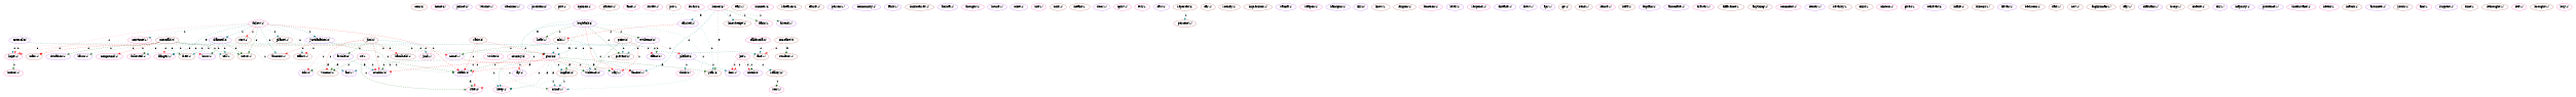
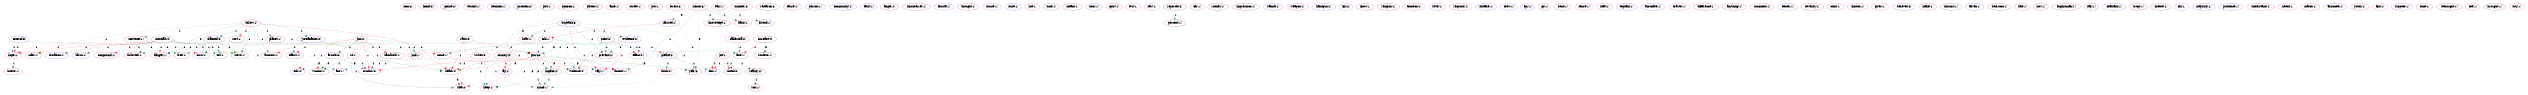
  digraph {
    node [color=brown]
    edge [arrowhead=normal color=teal style=dashed]
    n1 [label="com(2)"]
    n2 [color=deeppink label="home(2)"]
    n3 [color=purple label="police(2)"]
    n4 [color=deeppink label="verdict(1)"]
    n5 [color=purple label="decision(1)"]
    n6 [color=purple label="problem(2)"]
    n7 [label="pitt(1)"]
    n8 [color=deeppink label="opinion(1)"]
    n9 [label="parent(1)"]
    n10 [color=deeppink label="amd(1)"]
    n11 [color=deeppink label="street(1)"]
    n12 [label="put(1)"]
    n13 [color=deeppink label="stress(2)"]
    n14 [color=purple label="control(5)"]
    n15 [color=deeppink label="hope(1)"]
    n16 [label="fine(1)"]
    n17 [color=deeppink label="intent(1)"]
    n18 [label="earl(1)"]
    n19 [color=deeppink label="number(2)"]
    n20 [label="increase(4)"]
    n21 [label="student(1)"]
    n22 [label="research(2)"]
    n23 [label="cause(1)"]
    n24 [color=purple label="person(1)"]
    n25 [color=purple label="community(1)"]
    n26 [color=purple label="fault(1)"]
+   n27 [label="anger(1)"]
    n28 [label="misinterret(1)"]
    n29 [color=purple label="florida(1)"]
    n30 [color=deeppink label="thought(1)"]
    n31 [color=purple label="house(1)"]
    n32 [label="jim(2)"]
    n33 [color=deeppink label="jmd(1)"]
    n34 [color=purple label="article(3)"]
    n35 [color=purple label="edu(2)"]
    n36 [label="vmcms(1)"]
    n37 [label="handheld(1)"]
    n38 [color=purple label="csuohio(2)"]
    n39 [color=purple label="cube(1)"]
    n40 [color=deeppink label="use(1)"]
    n41 [label="hold(1)"]
    n42 [label="meant(1)"]
    n43 [color=deeppink label="country(2)"]
    n44 [color=purple label="lay(1)"]
    n45 [color=purple label="death(4)"]
    n46 [color=deeppink label="rate(2)"]
    n47 [color=purple label="door(1)"]
    n48 [color=deeppink label="cphv(1)"]
    n49 [color=deeppink label="follow(1)"]
    n50 [label="planet(1)"]
    n51 [color=purple label="claimed(2)"]
    n52 [label="news(1)"]
    n53 [color=deeppink label="convince(1)"]
    n54 [color=deeppink label="danger(1)"]
    n55 [color=purple label="justification(2)"]
    n56 [label="man(1)"]
    n57 [label="sort(1)"]
    n58 [label="amount(1)"]
    n59 [label="effort(1)"]
    n60 [color=deeppink label="gun(23)"]
    n61 [color=deeppink label="followed(1)"]
    n62 [label="tell(1)"]
    n63 [label="free(1)"]
    n64 [color=purple label="burn(1)"]
    n65 [label="year(3)"]
    n66 [label="impact(2)"]
    n67 [color=purple label="violence(2)"]
    n68 [color=purple label="way(1)"]
    n69 [color=deeppink label="crime(1)"]
    n70 [color=deeppink label="keep(1)"]
    n71 [color=deeppink label="evil(1)"]
    n72 [label="cdc(1)"]
    n73 [color=purple label="come(1)"]
    n74 [color=deeppink label="access(1)"]
    n75 [color=purple label="carried(1)"]
    n76 [color=purple label="act(1)"]
    n77 [color=deeppink label="joe(1)"]
    n78 [label="reality(2)"]
    n79 [color=purple label="check(2)"]
    n80 [color=purple label="don(1)"]
    n81 [color=deeppink label="son(1)"]
    n82 [color=purple label="saw(1)"]
    n83 [label="reported(2)"]
    n84 [label="percent(1)"]
    n85 [label="car(1)"]
    n86 [color=deeppink label="school(8)"]
    n87 [label="knowledge(1)"]
    n88 [color=deeppink label="basis(1)"]
    n89 [color=purple label="friend(1)"]
    n90 [label="rodney(1)"]
    n91 [label="impression(1)"]
    n92 [label="messiah(4)"]
    n93 [color=purple label="situation(1)"]
    n94 [color=purple label="harm(1)"]
    n95 [color=deeppink label="compound(1)"]
    n96 [color=purple label="wanna(1)"]
    n97 [color=deeppink label="weapon(1)"]
    n98 [color=purple label="handgun(1)"]
    n99 [color=purple label="kill(2)"]
    n100 [label="know(1)"]
    n101 [label="religion(1)"]
    n102 [color=deeppink label="emotion(1)"]
    n103 [color=purple label="level(1)"]
    n104 [color=deeppink label="respond(1)"]
    n105 [color=purple label="disease(1)"]
    n106 [color=purple label="blew(1)"]
    n107 [color=purple label="apr(1)"]
    n108 [label="go(1)"]
    n109 [label="send(1)"]
    n110 [color=deeppink label="sense(1)"]
    n111 [label="idea(1)"]
    n112 [color=purple label="explain(1)"]
    n113 [color=purple label="associate(1)"]
    n114 [color=deeppink label="drawer(1)"]
    n115 [color=purple label="evidence(2)"]
    n116 [color=purple label="please(2)"]
    n117 [color=purple label="effect(2)"]
    n118 [label="prevent(2)"]
    n119 [color=deeppink label="think(2)"]
    n120 [color=purple label="buyback(6)"]
    n121 [color=deeppink label="heat(1)"]
    n122 [label="difference(1)"]
    n123 [label="ratio(2)"]
    n124 [label="point(2)"]
    n125 [color=deeppink label="california(2)"]
    n126 [label="anything(1)"]
    n127 [color=deeppink label="comment(1)"]
    n128 [color=purple label="center(1)"]
    n129 [label="severity(1)"]
    n130 [label="child(1)"]
    n131 [color=deeppink label="clinton(1)"]
    n132 [color=deeppink label="gives(1)"]
    n133 [color=purple label="believed(2)"]
    n134 [color=deeppink label="re(1)"]
    n135 [label="make(1)"]
    n136 [label="discuss(1)"]
    n137 [color=purple label="haven(1)"]
    n138 [label="bedroom(1)"]
    n139 [label="dad(1)"]
    n140 [label="nov(1)"]
    n141 [label="englishman(1)"]
    n142 [label="day(1)"]
    n143 [color=purple label="chatham(1)"]
    n144 [label="troop(1)"]
    n145 [label="cheese(1)"]
    n146 [color=purple label="bill(1)"]
    n147 [color=purple label="majority(1)"]
    n148 [color=purple label="presence(1)"]
    n149 [color=deeppink label="understand(1)"]
    n150 [color=deeppink label="needs(1)"]
    n151 [color=deeppink label="writes(3)"]
    n152 [label="match(1)"]
    n153 [color=purple label="assumed(1)"]
    n154 [label="youth(1)"]
    n155 [color=deeppink label="find(1)"]
    n156 [color=purple label="suspect(1)"]
    n157 [label="time(1)"]
    n158 [label="rethought(1)"]
    n159 [color=deeppink label="see(1)"]
    n160 [label="brought(1)"]
    n161 [color=deeppink label="buy(1)"]
    n14 -> n15 [label=1 style=dotted]
    n14 -> n15 [color=red label=1 style=dotted]
    n14 -> n16 [arrowhead=dot label=1]
    n15 -> n17 [color=darkgreen label=1]
    n20 -> n16 [color=red label=1]
    n20 -> n21 [arrowhead=dot color=darkgreen label=2]
    n32 -> n33 [label=1]
    n32 -> n34 [color=darkgreen label=1]
    n32 -> n35 [arrowhead=dot color=red label=1 style=dotted]
    n32 -> n36 [arrowhead=dot color=red label=1]
    n32 -> n37 [color=red label=1]
    n32 -> n38 [color=red label=1]
    n34 -> n35 [arrowhead=dot color=darkgreen label=2 style=dotted]
    n34 -> n36 [color=darkgreen label=2 style=dotted]
    n34 -> n38 [label=2]
    n43 -> n44 [color=red label=1 style=dotted]
    n43 -> n45 [arrowhead=dot color=darkgreen label=1]
    n45 -> n46 [arrowhead=dot color=darkgreen label=2 style=dotted]
    n49 -> n45 [arrowhead=dot color=red label=1]
    n49 -> n50 [label=1 style=dotted]
    n49 -> n51 [arrowhead=dot label=1]
    n49 -> n52 [color=darkgreen label=1]
    n49 -> n53 [label=1 style=dotted]
    n49 -> n54 [arrowhead=dot label=4]
    n49 -> n55 [arrowhead=dot label=1]
    n49 -> n56 [color=red label=1 style=dotted]
    n49 -> n57 [color=red label=1]
    n49 -> n58 [label=1]
    n49 -> n59 [arrowhead=dot label=1 style=dotted]
    n51 -> n52 [arrowhead=dot color=darkgreen label=1]
    n51 -> n54 [label=1 style=dotted]
    n51 -> n60 [color=darkgreen label=1 style=dotted]
    n51 -> n61 [arrowhead=dot label=1 style=dotted]
    n51 -> n62 [label=1 style=dotted]
    n51 -> n63 [label=1]
    n51 -> n64 [arrowhead=dot color=darkgreen label=1]
    n55 -> n45 [color=darkgreen label=1]
    n55 -> n58 [color=red label=1]
    n55 -> n59 [arrowhead=dot color=red label=1 style=dotted]
    n60 -> n38 [arrowhead=dot color=red label=1]
    n60 -> n45 [color=red label=2]
    n60 -> n46 [arrowhead=dot color=red label=1 style=dotted]
    n60 -> n65 [arrowhead=dot color=darkgreen label=2]
    n60 -> n66 [arrowhead=dot label=1]
    n60 -> n67 [arrowhead=dot color=darkgreen label=2]
    n60 -> n68 [arrowhead=dot color=darkgreen label=2]
    n60 -> n69 [label=2 style=dotted]
    n60 -> n70 [arrowhead=dot color=darkgreen label=2 style=dotted]
    n66 -> n69 [label=1]
    n66 -> n70 [arrowhead=dot label=1 style=dotted]
    n72 -> n60 [arrowhead=dot label=1 style=dotted]
    n72 -> n73 [color=darkgreen label=1]
    n72 -> n74 [arrowhead=dot label=1]
    n73 -> n74 [arrowhead=dot color=red label=1]
    n73 -> n76 [label=1 style=dotted]
    n75 -> n65 [label=1 style=dotted]
    n75 -> n72 [arrowhead=dot color=red label=1]
    n77 -> n78 [arrowhead=dot label=1 style=dotted]
    n77 -> n79 [color=red label=1]
    n77 -> n79 [arrowhead=dot color=darkgreen label=1]
    n77 -> n80 [arrowhead=dot color=red label=1]
    n77 -> n80 [color=red label=1 style=dotted]
    n78 -> n81 [arrowhead=dot color=darkgreen label=1 style=dotted]
    n83 -> n84 [label=1 style=dotted]
    n86 -> n60 [label=2 style=dotted]
    n86 -> n65 [color=darkgreen label=4 style=dotted]
    n86 -> n74 [arrowhead=dot label=1]
    n86 -> n75 [label=2 style=dotted]
    n86 -> n87 [arrowhead=dot label=1]
    n86 -> n88 [color=darkgreen label=1]
    n86 -> n89 [color=darkgreen label=1 style=dotted]
    n92 -> n15 [color=red label=1 style=dotted]
    n92 -> n15 [color=red label=1 style=dotted]
    n92 -> n52 [color=darkgreen label=1]
    n92 -> n54 [color=red label=1 style=dotted]
    n92 -> n56 [arrowhead=dot color=red label=1]
    n92 -> n60 [arrowhead=dot color=darkgreen label=1 style=dotted]
    n92 -> n61 [arrowhead=dot color=darkgreen label=1 style=dotted]
    n92 -> n62 [arrowhead=dot label=1 style=dotted]
    n92 -> n63 [color=darkgreen label=1 style=dotted]
    n92 -> n64 [arrowhead=dot color=red label=1 style=dotted]
    n92 -> n73 [arrowhead=dot color=red label=1 style=dotted]
    n92 -> n76 [label=1 style=dotted]
    n92 -> n93 [color=darkgreen label=1]
    n92 -> n94 [color=darkgreen label=1 style=dotted]
    n92 -> n95 [color=red label=1]
    n115 -> n60 [arrowhead=dot label=1]
    n115 -> n116 [color=red label=1 style=dotted]
    n115 -> n117 [color=darkgreen label=1]
    n115 -> n118 [label=1]
    n116 -> n80 [label=1]
    n116 -> n119 [label=1 style=dotted]
    n120 -> n66 [color=darkgreen label=2 style=dotted]
    n120 -> n67 [label=1 style=dotted]
    n120 -> n68 [color=red label=1]
    n120 -> n69 [label=1 style=dotted]
    n120 -> n70 [arrowhead=dot label=1]
    n120 -> n115 [arrowhead=dot color=darkgreen label=1]
    n120 -> n118 [arrowhead=dot color=darkgreen label=1]
    n120 -> n121 [color=darkgreen label=1]
    n123 -> n45 [arrowhead=dot color=red label=1]
    n123 -> n46 [color=red label=1 style=dotted]
    n123 -> n60 [arrowhead=dot color=red label=1]
    n124 -> n67 [arrowhead=dot color=darkgreen label=1]
    n124 -> n68 [color=red label=1]
    n124 -> n117 [arrowhead=dot color=red label=1 style=dotted]
    n124 -> n118 [label=1]
    n125 -> n16 [label=1]
    n134 -> n36 [arrowhead=dot color=darkgreen label=1]
    n134 -> n38 [arrowhead=dot color=red label=1 style=dotted]
    n134 -> n45 [arrowhead=dot color=darkgreen label=1 style=dotted]
    n134 -> n46 [color=darkgreen label=1]
    n151 -> n38 [color=darkgreen label=1 style=dotted]
    n151 -> n69 [color=darkgreen label=1 style=dotted]
    n151 -> n70 [arrowhead=dot label=1 style=dotted]
  }
